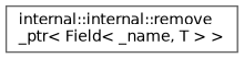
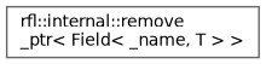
  digraph {
    rankdir=LR
    fontname="DejaVu Sans"
-   n1 [color=grey40 fillcolor=white fontname="DejaVu Sans" fontsize=10 height=0.2 label="internal::internal::remove\l_ptr\< Field\< _name, T \> \>" shape=box style=filled width=0.4]
+   n1 [color=grey40 fillcolor=white fontname="DejaVu Sans" fontsize=10 height=0.2 label="rfl::internal::remove\l_ptr\< Field\< _name, T \> \>" shape=box style=filled width=0.4]
  }
